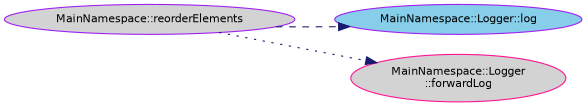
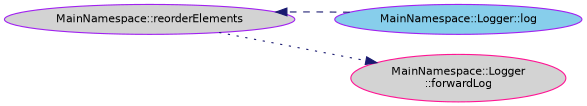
  digraph {
    fontname="DejaVu Sans"
    rankdir=LR
    node [color=purple fillcolor=lightgrey fontname="DejaVu Sans" fontsize=10 shape=ellipse style=filled]
    edge [color=midnightblue fontname="DejaVu Sans" fontsize=10 labelfontname=Helvetica labelfontsize=10]
    n1 [fontcolor=black height=0.2 label="MainNamespace::reorderElements" width=0.4]
    n2 [fillcolor=skyblue height=0.2 label="MainNamespace::Logger::log" width=0.4]
    n3 [color=deeppink height=0.2 label="MainNamespace::Logger\l::forwardLog" width=0.4]
-   n1 -> n2 [style=dashed]
+   n2 -> n1 [style=dashed]
    n1 -> n3 [style=dotted]
  }
